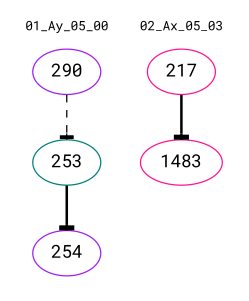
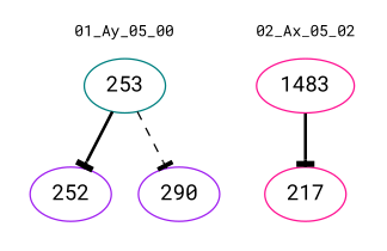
  digraph {
    fontname="Roboto Mono"
    node [color=purple fontname="Roboto Mono"]
    edge [arrowhead=tee color=black fontname="Roboto Mono" style=bold]
    n1 [color=teal label=253]
-   n2 [label=254]
+   n2 [label=252]
    n3 [label=290]
    n4 [color=deeppink label=217]
    n5 [color=deeppink label=1483]
    subgraph cluster_1 {
      color=white
      fontsize=10
      label="01_Ay_05_00"
      n1
      n2
      n3
    }
    subgraph cluster_2 {
      color=white
      fontsize=10
-     label="02_Ax_05_03"
+     label="02_Ax_05_02"
      n4
      n5
    }
    n1 -> n2
-   n3 -> n1 [style=dashed]
-   n4 -> n5
+   n1 -> n3 [style=dashed]
+   n5 -> n4
  }
